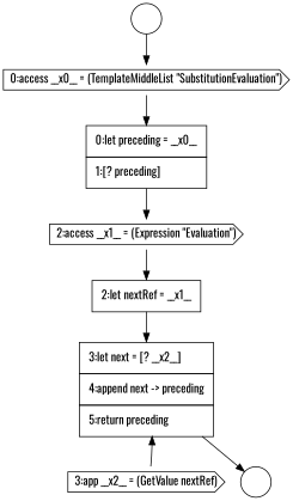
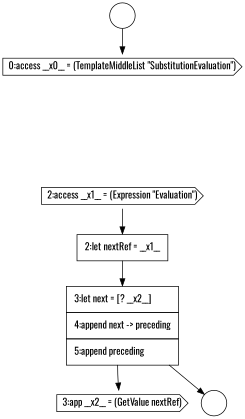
  digraph {
    fontname=Oswald
    node [color=black fillcolor=white fontname=Oswald shape=none style=filled]
    edge [color=black fontname=Oswald]
    n1 [label=<<font color="black">     <table border="0" cellborder="1" cellspacing="0" cellpadding="10">       <tr><td align="left">2:let nextRef = __x1__</td></tr>     </table>   </font>> margin=0]
-   n2 [label=<<font color="black">     <table border="0" cellborder="1" cellspacing="0" cellpadding="10">       <tr><td align="left">3:let next = [? __x2__]</td></tr>       <tr><td align="left">4:append next -&gt; preceding</td></tr>       <tr><td align="left">5:return preceding</td></tr>     </table>   </font>> margin=0]
+   n2 [label=<<font color="black">     <table border="0" cellborder="1" cellspacing="0" cellpadding="10">       <tr><td align="left">3:let next = [? __x2__]</td></tr>       <tr><td align="left">4:append next -&gt; preceding</td></tr>       <tr><td align="left">5:append preceding</td></tr>     </table>   </font>> margin=0]
    n3 [label=<<font color="black">3:app __x2__ = (GetValue nextRef)</font>> shape=cds]
    n4 [label=" " shape=circle]
    n5 [label=<<font color="black">0:access __x0__ = (TemplateMiddleList &quot;SubstitutionEvaluation&quot;)</font>> shape=cds]
-   n6 [label=<<font color="black">     <table border="0" cellborder="1" cellspacing="0" cellpadding="10">       <tr><td align="left">0:let preceding = __x0__</td></tr>       <tr><td align="left">1:[? preceding]</td></tr>     </table>   </font>> margin=0]
    n7 [label=<<font color="black">2:access __x1__ = (Expression &quot;Evaluation&quot;)</font>> shape=cds]
    n8 [label=" " shape=circle]
    n1 -> n2
    n2 -> n8
-   n3 -> n2
+   n2 -> n3
    n4 -> n5
-   n5 -> n6
-   n6 -> n7
    n7 -> n1
  }
